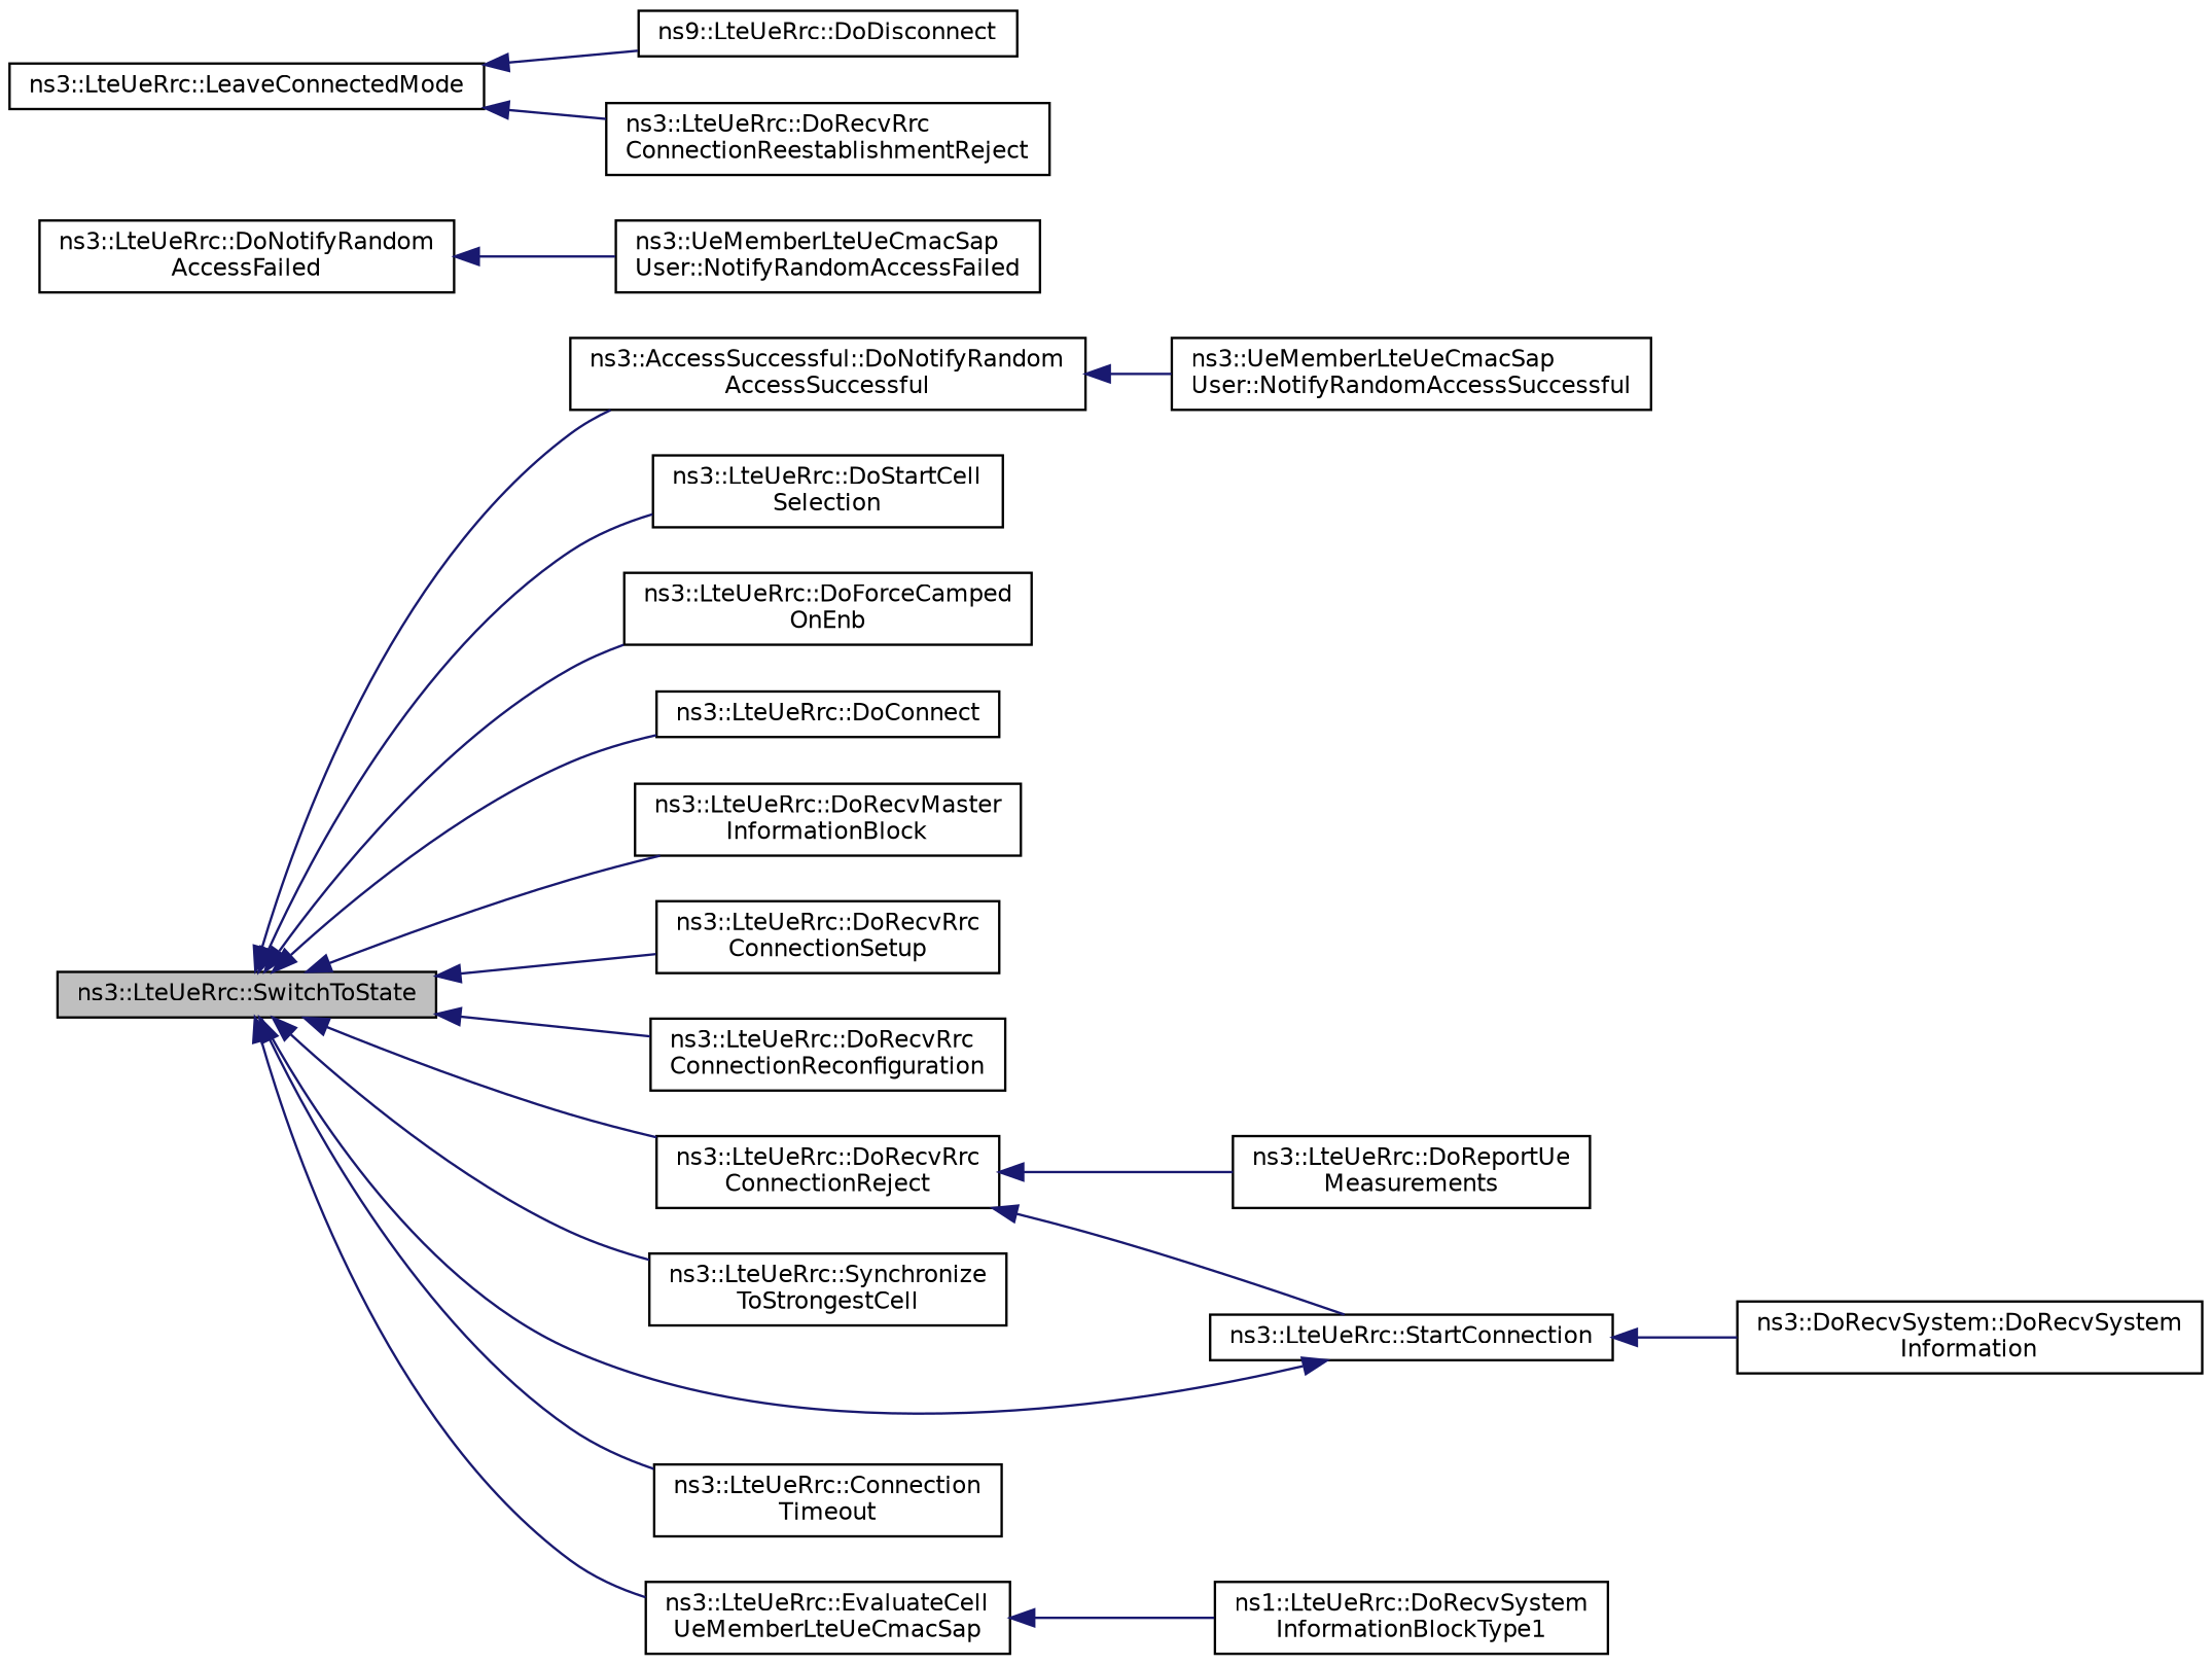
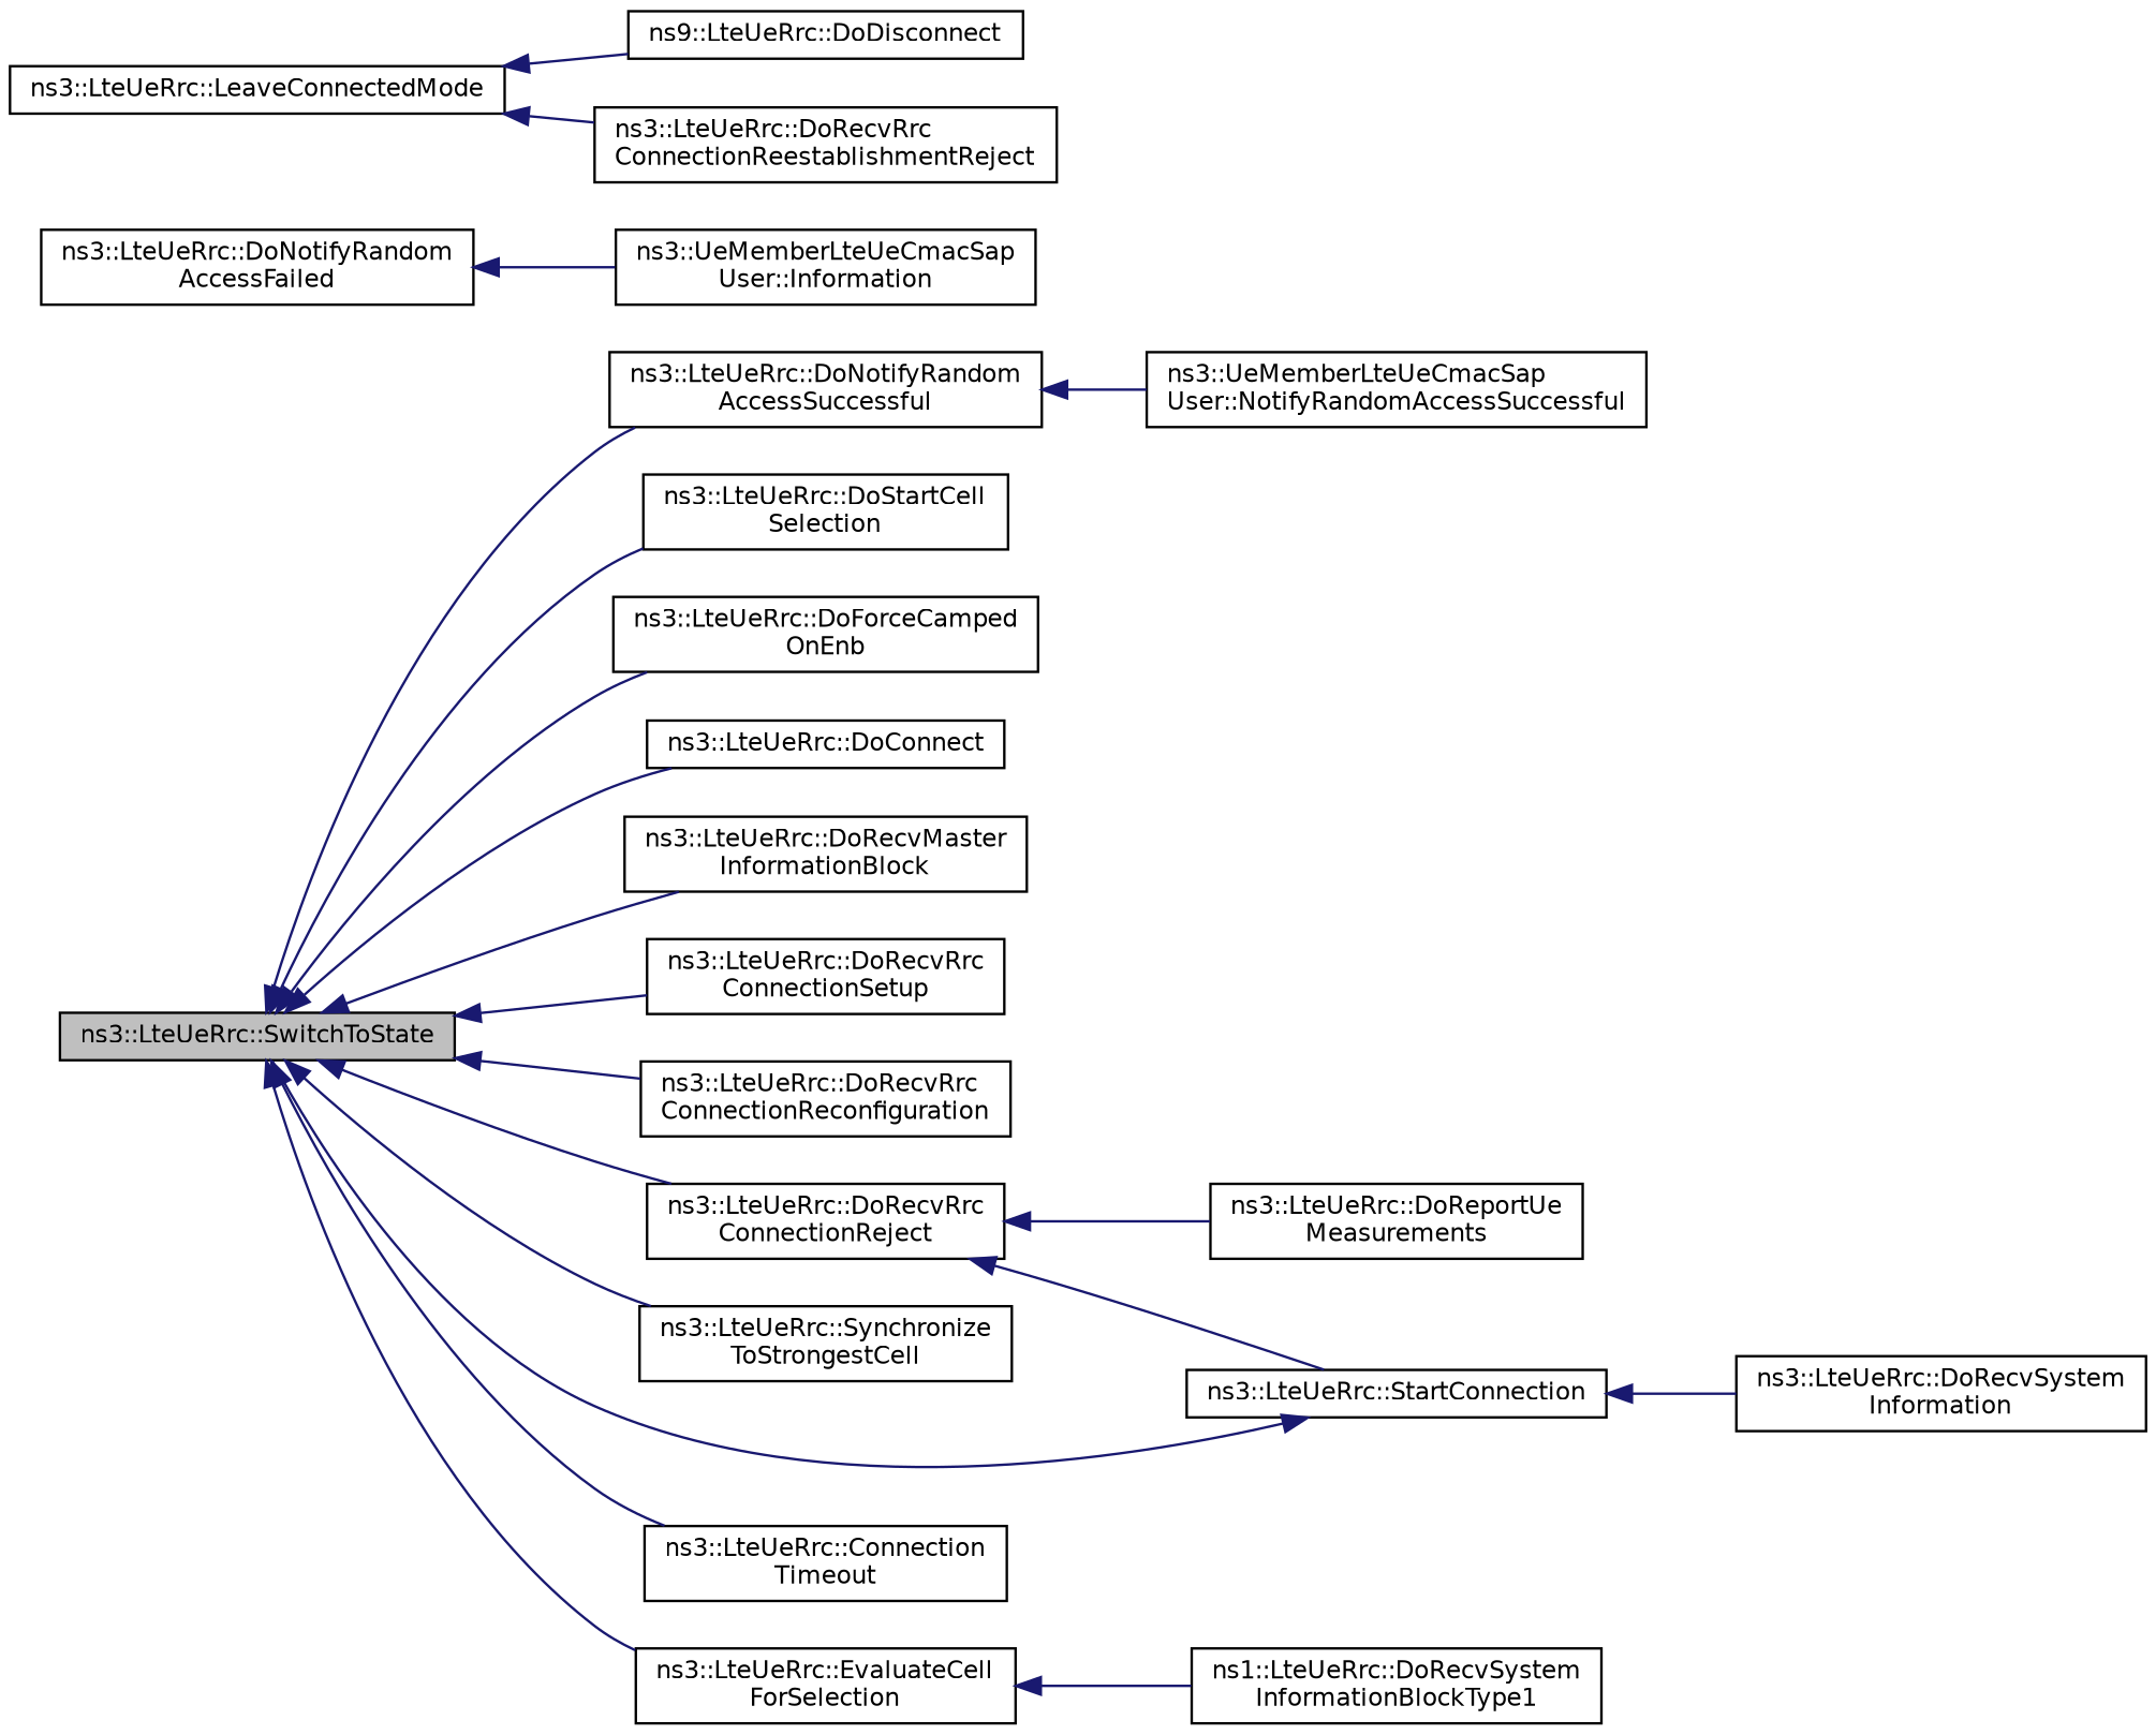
  digraph {
    rankdir=LR
    node [color=black fillcolor=white fontname=Helvetica fontsize=10 shape=record style=filled]
    edge [color=midnightblue dir=back fontname=Helvetica fontsize=10 labelfontname=Helvetica labelfontsize=10 style=solid]
    n1 [fillcolor=grey75 fontcolor=black height=0.2 label="ns3::LteUeRrc::SwitchToState" width=0.4]
-   n2 [height=0.2 label="ns3::AccessSuccessful::DoNotifyRandom\lAccessSuccessful" width=0.4]
+   n2 [height=0.2 label="ns3::LteUeRrc::DoNotifyRandom\lAccessSuccessful" width=0.4]
    n3 [height=0.2 label="ns3::LteUeRrc::DoStartCell\lSelection" width=0.4]
    n4 [height=0.2 label="ns3::LteUeRrc::DoForceCamped\lOnEnb" width=0.4]
    n5 [height=0.2 label="ns3::LteUeRrc::DoConnect" width=0.4]
    n6 [height=0.2 label="ns3::LteUeRrc::DoRecvMaster\lInformationBlock" width=0.4]
    n7 [height=0.2 label="ns3::LteUeRrc::DoRecvRrc\lConnectionSetup" width=0.4]
    n8 [height=0.2 label="ns3::LteUeRrc::DoRecvRrc\lConnectionReconfiguration" width=0.4]
    n9 [height=0.2 label="ns3::LteUeRrc::DoRecvRrc\lConnectionReject" width=0.4]
    n10 [height=0.2 label="ns3::LteUeRrc::Synchronize\lToStrongestCell" width=0.4]
-   n11 [height=0.2 label="ns3::LteUeRrc::EvaluateCell\lUeMemberLteUeCmacSap" width=0.4]
+   n11 [height=0.2 label="ns3::LteUeRrc::EvaluateCell\lForSelection" width=0.4]
    n12 [height=0.2 label="ns3::LteUeRrc::Connection\lTimeout" width=0.4]
    n13 [height=0.2 label="ns3::UeMemberLteUeCmacSap\lUser::NotifyRandomAccessSuccessful" width=0.4]
    n14 [height=0.2 label="ns3::LteUeRrc::DoNotifyRandom\lAccessFailed" width=0.4]
-   n15 [height=0.2 label="ns3::UeMemberLteUeCmacSap\lUser::NotifyRandomAccessFailed" width=0.4]
+   n15 [height=0.2 label="ns3::UeMemberLteUeCmacSap\lUser::Information" width=0.4]
    n16 [height=0.2 label="ns3::LteUeRrc::StartConnection" width=0.4]
    n17 [height=0.2 label="ns3::LteUeRrc::DoReportUe\lMeasurements" width=0.4]
    n18 [height=0.2 label="ns1::LteUeRrc::DoRecvSystem\lInformationBlockType1" width=0.4]
-   n19 [height=0.2 label="ns3::DoRecvSystem::DoRecvSystem\lInformation" width=0.4]
+   n19 [height=0.2 label="ns3::LteUeRrc::DoRecvSystem\lInformation" width=0.4]
    n20 [height=0.2 label="ns3::LteUeRrc::LeaveConnectedMode" width=0.4]
    n21 [height=0.2 label="ns9::LteUeRrc::DoDisconnect" width=0.4]
    n22 [height=0.2 label="ns3::LteUeRrc::DoRecvRrc\lConnectionReestablishmentReject" width=0.4]
    n1 -> n2
    n1 -> n3
    n1 -> n4
    n1 -> n5
    n1 -> n6
    n1 -> n7
    n1 -> n8
    n1 -> n9
    n1 -> n10
    n1 -> n11
    n1 -> n12
    n2 -> n13
    n9 -> n16
    n9 -> n17
    n11 -> n18
    n14 -> n15
    n16 -> n1
    n16 -> n19
    n20 -> n21
    n20 -> n22
  }
